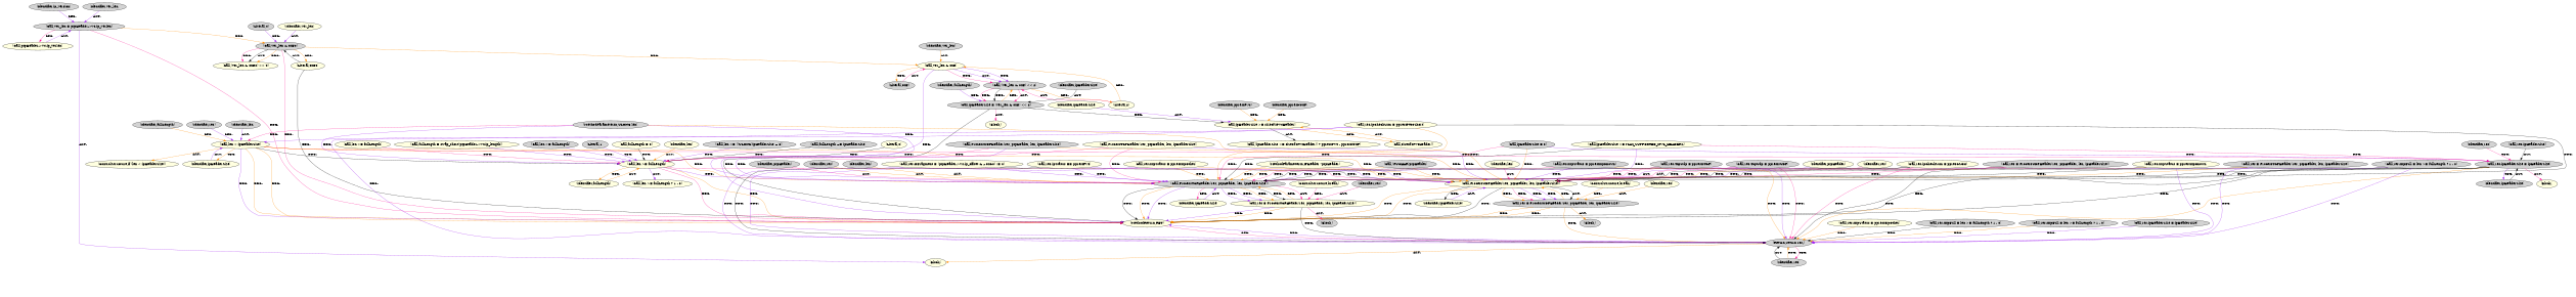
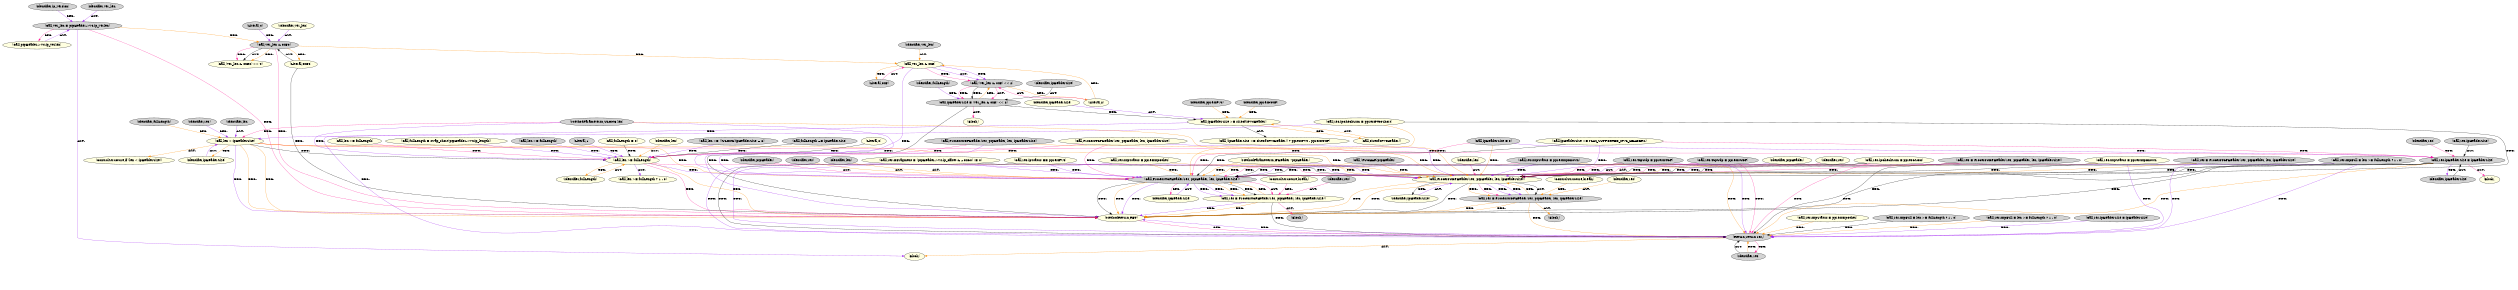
  digraph {
    node [fillcolor=lightgrey style=filled]
    edge [color=darkorange]
    n1 [fillcolor=lightyellow label="(Call,ipHeaderSize >= sizeof(IPv4Header))"]
    n2 [fillcolor=lightyellow label="(Call,len < ipHeaderSize)"]
    n3 [fillcolor=lightyellow label="(Call,sizeof(IPv4Header))"]
    n4 [fillcolor=lightyellow label="(Call,(ipHeaderSize >= sizeof(IPv4Header)) ? ppresIPV4 : ppresNotIP)"]
    n5 [fillcolor=lightyellow label="(MethodReturn,RET)"]
    n6 [label="(Call,res.ipHeaderSize = ipHeaderSize)"]
    n7 [label="(Call,ProcessTCPHeader(res, pIpHeader, len, ipHeaderSize))"]
    n8 [fillcolor=lightyellow label="(Call,ProcessUDPHeader(res, pIpHeader, len, ipHeaderSize))"]
    n9 [fillcolor=lightyellow label="(Call,len >= fullLength)"]
    n10 [fillcolor=lightyellow label="(Identifier,ipHeaderSize)"]
    n11 [fillcolor=lightyellow label="(ControlStructure,if (len < ipHeaderSize))"]
    n12 [label="(Call,ipHeaderSize = (ver_len & 0xF) << 2)"]
    n13 [label="(Call,(ver_len & 0xF) << 2)"]
    n14 [fillcolor=lightyellow label="(Block,)"]
    n15 [fillcolor=lightyellow label="(Literal,2)"]
    n16 [label="(Return,return res;)"]
    n17 [fillcolor=lightyellow label="(Call,ver_len & 0xF)"]
    n18 [label="(Literal,0xF)"]
    n19 [label="(Call,ver_len & 0xF0)"]
    n20 [fillcolor=lightyellow label="(Literal,0xF0)"]
    n21 [fillcolor=lightyellow label="(Call,(ver_len & 0xF0) >> 4)"]
    n22 [label="(Call,ver_len = pIpHeader->v4.ip_verlen)"]
    n23 [fillcolor=lightyellow label="(Block,)"]
    n24 [fillcolor=lightyellow label="(Call,pIpHeader->v4.ip_verlen)"]
    n25 [fillcolor=lightyellow label="(Block,)"]
    n26 [label="(Identifier,ipHeaderSize)"]
    n27 [fillcolor=lightyellow label="(Call,res = ProcessTCPHeader(res, pIpHeader, len, ipHeaderSize))"]
    n28 [fillcolor=lightyellow label="(Identifier,ipHeaderSize)"]
    n29 [label="(Call,res = ProcessUDPHeader(res, pIpHeader, len, ipHeaderSize))"]
    n30 [fillcolor=lightyellow label="(Identifier,ipHeaderSize)"]
    n31 [fillcolor=lightyellow label="(Call,len >= fullLength ? 1 : 0)"]
    n32 [fillcolor=lightyellow label="(Identifier,fullLength)"]
    n33 [label="(Identifier,res)"]
    n34 [label="(Block,)"]
    n35 [label="(Block,)"]
    n36 [label="(Literal,4)"]
    n37 [fillcolor=lightyellow label="(Call,res.xxpStatus = ppresXxpOther)"]
    n38 [fillcolor=lightyellow label="(Call,res.ipCheckSum = ppresIPTooShort)"]
    n39 [label="(Call,len >= ((ULONG)ipHeaderSize + 8))"]
    n40 [label="(Call,res.xxpFull = len >= fullLength ? 1 : 0)"]
    n41 [label="(Call,fullLength += ipHeaderSize)"]
    n42 [fillcolor=lightyellow label="(Literal,0)"]
    n43 [label="(Call,res.TcpUdp = ppresIsUDP)"]
    n44 [label="(Identifier,res)"]
    n45 [label="(Call,res.xxpFull = len >= fullLength ? 1 : 0)"]
    n46 [fillcolor=lightyellow label="(Identifier,len)"]
    n47 [label="(Identifier,pIpHeader)"]
    n48 [label="(Identifier,ipHeaderSize)"]
    n49 [fillcolor=lightyellow label="(Call,ProcessTCPHeader(res, pIpHeader, len, ipHeaderSize))"]
    n50 [fillcolor=lightyellow label="(Call,len >= fullLength)"]
    n51 [fillcolor=lightyellow label="(ControlStructure,break;)"]
    n52 [label="(Identifier,fullLength)"]
    n53 [fillcolor=lightyellow label="(Call,fullLength = swap_short(pIpHeader->v4.ip_length))"]
    n54 [label="(Call,res.ipHeaderSize)"]
    n55 [fillcolor=lightyellow label="(Call,res.IsFragment = (pIpHeader->v4.ip_offset & ~0xC0) != 0)"]
    n56 [label="(Call,len >= fullLength)"]
    n57 [label="(Call,ipHeaderSize = 0)"]
    n58 [label="(Identifier,res)"]
    n59 [fillcolor=lightyellow label="(Identifier,ipHeaderSize)"]
    n60 [fillcolor=lightyellow label="(Call,res.xxpStatus = ppresXxpOther)"]
    n61 [label="(Call,res.ipHeaderSize = ipHeaderSize)"]
    n62 [label="(Identifier,ppresIPV4)"]
    n63 [label="(Call,res = ProcessUDPHeader(res, pIpHeader, len, ipHeaderSize))"]
    n64 [fillcolor=lightyellow label="(Identifier,pIpHeader)"]
    n65 [label="(Identifier,ver_len)"]
    n66 [label="(Identifier,ip_version)"]
    n67 [fillcolor=lightyellow label="(Call,res.ipStatus == ppresIPV4)"]
    n68 [fillcolor=lightyellow label="(Call,res.xxpStatus = ppresXxpKnown)"]
    n69 [label="(Literal,1)"]
    n70 [fillcolor=lightyellow label="(ControlStructure,break;)"]
    n71 [label="(Identifier,res)"]
    n72 [label="(Identifier,len)"]
    n73 [fillcolor=lightyellow label="(Call,fullLength = 0)"]
    n74 [fillcolor=lightyellow label="(Identifier,res)"]
    n75 [label="(Call,(PUCHAR)pIpHeader)"]
    n76 [label="(Identifier,len)"]
    n77 [label="(Identifier,ppresNotIP)"]
    n78 [label="(Call,res = ProcessTCPHeader(res, pIpHeader, len, ipHeaderSize))"]
    n79 [label="(Call,res.xxpFull = len >= fullLength ? 1 : 0)"]
    n80 [fillcolor=lightyellow label="(Identifier,len)"]
    n81 [label="(MethodParameterIn,ULONG len)"]
    n82 [label="(Call,res.xxpStatus = ppresXxpKnown)"]
    n83 [fillcolor=lightyellow label="(MethodParameterIn,IPHeader *pIpHeader)"]
    n84 [fillcolor=lightyellow label="(Identifier,ver_len)"]
    n85 [fillcolor=lightyellow label="(Call,ipHeaderSize <= MAX_SUPPORTED_IPV6_HEADERS)"]
    n86 [label="(Identifier,res)"]
    n87 [label="(Identifier,ver_len)"]
    n88 [label="(Call,res.TcpUdp = ppresIsTCP)"]
    n89 [label="(Identifier,fullLength)"]
    n90 [label="(Call,ProcessUDPHeader(res, pIpHeader, len, ipHeaderSize))"]
    n91 [fillcolor=lightyellow label="(Identifier,res)"]
    n92 [fillcolor=lightyellow label="(Call,res.ipCheckSum = ppresCSOK)"]
-   n38 -> n2 [color=purple label="DDG: "]
+   n1 -> n2 [color=purple label="DDG: "]
    n1 -> n3 [label="CFG: "]
    n1 -> n4 [color=black label="AST: "]
    n2 -> n5 [label="DDG: "]
    n2 -> n5 [label="DDG: "]
    n2 -> n5 [color=purple label="DDG: "]
    n2 -> n6 [color=deeppink label="DDG: "]
    n2 -> n7 [label="DDG: "]
    n2 -> n8 [label="DDG: "]
    n2 -> n9 [color=black label="DDG: "]
    n2 -> n10 [label="CFG: "]
    n2 -> n11 [label="AST: "]
    n3 -> n1 [label="AST: "]
    n5 -> n16 [color=deeppink label="CFG: "]
    n6 -> n5 [color=black label="DDG: "]
    n6 -> n5 [color=black label="DDG: "]
    n6 -> n7 [color=black label="DDG: "]
    n6 -> n8 [color=black label="DDG: "]
    n6 -> n16 [label="DDG: "]
    n6 -> n25 [color=deeppink label="AST: "]
    n6 -> n26 [color=purple label="CFG: "]
    n7 -> n5 [color=black label="DDG: "]
    n7 -> n5 [label="DDG: "]
    n7 -> n5 [color=purple label="DDG: "]
    n7 -> n27 [color=deeppink label="AST: "]
    n7 -> n27 [color=purple label="DDG: "]
    n7 -> n27 [color=purple label="DDG: "]
    n7 -> n27 [label="DDG: "]
    n7 -> n27 [color=black label="DDG: "]
    n7 -> n28 [color=deeppink label="CFG: "]
    n8 -> n5 [label="DDG: "]
    n8 -> n5 [color=black label="DDG: "]
    n8 -> n5 [label="DDG: "]
    n8 -> n29 [color=black label="AST: "]
    n8 -> n29 [label="DDG: "]
    n8 -> n29 [color=deeppink label="DDG: "]
    n8 -> n29 [color=purple label="DDG: "]
    n8 -> n29 [color=purple label="DDG: "]
    n8 -> n30 [color=black label="CFG: "]
    n9 -> n5 [label="DDG: "]
    n9 -> n5 [color=deeppink label="DDG: "]
    n9 -> n7 [color=purple label="DDG: "]
    n9 -> n8 [color=deeppink label="DDG: "]
    n9 -> n31 [color=purple label="AST: "]
    n9 -> n32 [label="CFG: "]
    n10 -> n2 [color=purple label="AST: "]
    n12 -> n1 [color=black label="DDG: "]
    n12 -> n5 [color=black label="DDG: "]
    n12 -> n13 [label="CFG: "]
    n12 -> n14 [color=deeppink label="AST: "]
    n13 -> n12 [color=deeppink label="AST: "]
    n13 -> n12 [color=deeppink label="DDG: "]
    n13 -> n12 [color=black label="DDG: "]
    n13 -> n15 [label="CFG: "]
    n15 -> n13 [color=deeppink label="AST: "]
    n15 -> n17 [label="CFG: "]
    n16 -> n5 [color=purple label="DDG: "]
    n16 -> n23 [label="AST: "]
    n16 -> n33 [color=deeppink label="CFG: "]
    n17 -> n5 [color=purple label="DDG: "]
    n17 -> n13 [color=purple label="AST: "]
    n17 -> n13 [color=purple label="DDG: "]
    n17 -> n13 [color=deeppink label="DDG: "]
    n17 -> n18 [label="CFG: "]
    n18 -> n17 [color=deeppink label="AST: "]
    n19 -> n5 [color=deeppink label="DDG: "]
    n19 -> n17 [label="DDG: "]
    n19 -> n20 [label="CFG: "]
    n19 -> n21 [color=black label="AST: "]
    n19 -> n21 [label="DDG: "]
    n19 -> n21 [color=deeppink label="DDG: "]
    n20 -> n5 [color=black label="DDG: "]
    n20 -> n19 [color=black label="AST: "]
    n22 -> n5 [color=deeppink label="DDG: "]
    n22 -> n19 [label="DDG: "]
    n22 -> n23 [color=purple label="AST: "]
    n22 -> n24 [color=deeppink label="CFG: "]
    n24 -> n22 [color=purple label="AST: "]
    n26 -> n6 [color=black label="AST: "]
    n27 -> n5 [color=purple label="DDG: "]
    n27 -> n5 [label="DDG: "]
    n27 -> n7 [label="CFG: "]
    n27 -> n16 [color=black label="DDG: "]
    n27 -> n34 [color=deeppink label="AST: "]
    n28 -> n7 [color=purple label="AST: "]
    n29 -> n5 [label="DDG: "]
    n29 -> n5 [label="DDG: "]
    n29 -> n8 [label="CFG: "]
    n29 -> n16 [label="DDG: "]
    n29 -> n35 [label="AST: "]
    n30 -> n8 [color=purple label="AST: "]
    n32 -> n9 [label="AST: "]
    n33 -> n16 [color=black label="AST: "]
    n33 -> n16 [label="DDG: "]
    n36 -> n19 [color=purple label="CFG: "]
    n37 -> n16 [label="DDG: "]
    n38 -> n7 [label="DDG: "]
    n38 -> n8 [color=black label="DDG: "]
    n38 -> n16 [color=purple label="DDG: "]
    n39 -> n9 [color=purple label="DDG: "]
    n40 -> n16 [color=black label="DDG: "]
    n41 -> n9 [color=black label="DDG: "]
    n42 -> n9 [color=black label="CFG: "]
    n43 -> n7 [color=purple label="DDG: "]
    n43 -> n8 [color=deeppink label="DDG: "]
    n43 -> n16 [color=deeppink label="DDG: "]
    n44 -> n2 [color=purple label="CFG: "]
    n45 -> n16 [label="DDG: "]
    n46 -> n8 [color=deeppink label="AST: "]
    n47 -> n7 [color=deeppink label="AST: "]
    n48 -> n12 [color=black label="AST: "]
    n49 -> n7 [color=deeppink label="DDG: "]
    n49 -> n8 [color=purple label="DDG: "]
    n49 -> n9 [color=deeppink label="DDG: "]
    n50 -> n9 [color=deeppink label="DDG: "]
    n51 -> n27 [color=deeppink label="CFG: "]
    n52 -> n12 [color=purple label="CFG: "]
    n53 -> n9 [color=purple label="DDG: "]
    n54 -> n6 [color=black label="AST: "]
    n55 -> n7 [color=purple label="DDG: "]
    n55 -> n8 [color=black label="DDG: "]
    n55 -> n16 [color=purple label="DDG: "]
    n56 -> n9 [color=purple label="DDG: "]
    n57 -> n6 [color=purple label="DDG: "]
    n57 -> n7 [color=deeppink label="DDG: "]
    n57 -> n8 [label="DDG: "]
    n58 -> n7 [label="AST: "]
    n59 -> n1 [color=purple label="AST: "]
    n60 -> n7 [label="DDG: "]
    n60 -> n8 [label="DDG: "]
    n60 -> n16 [color=purple label="DDG: "]
    n61 -> n16 [color=purple label="DDG: "]
    n62 -> n1 [label="CFG: "]
    n63 -> n7 [color=deeppink label="DDG: "]
    n63 -> n8 [color=deeppink label="DDG: "]
    n63 -> n16 [color=black label="DDG: "]
    n64 -> n8 [color=purple label="AST: "]
    n65 -> n17 [label="AST: "]
    n66 -> n22 [color=purple label="CFG: "]
    n67 -> n7 [color=purple label="DDG: "]
    n67 -> n8 [color=purple label="DDG: "]
    n67 -> n16 [color=black label="DDG: "]
    n68 -> n7 [label="DDG: "]
    n68 -> n8 [color=black label="DDG: "]
    n68 -> n16 [color=purple label="DDG: "]
    n69 -> n9 [color=purple label="CFG: "]
    n70 -> n29 [label="CFG: "]
    n71 -> n27 [color=deeppink label="AST: "]
    n72 -> n7 [label="AST: "]
    n73 -> n9 [color=black label="DDG: "]
    n74 -> n29 [label="AST: "]
    n75 -> n7 [label="DDG: "]
    n75 -> n8 [label="DDG: "]
    n76 -> n2 [color=purple label="AST: "]
    n77 -> n1 [label="CFG: "]
    n78 -> n7 [color=black label="DDG: "]
    n78 -> n8 [label="DDG: "]
    n78 -> n16 [color=purple label="DDG: "]
    n79 -> n7 [color=purple label="DDG: "]
    n79 -> n8 [color=black label="DDG: "]
    n79 -> n16 [color=purple label="DDG: "]
    n80 -> n9 [label="AST: "]
    n81 -> n2 [color=deeppink label="DDG: "]
    n81 -> n7 [color=purple label="DDG: "]
    n81 -> n8 [label="DDG: "]
    n81 -> n9 [color=purple label="DDG: "]
    n82 -> n7 [color=deeppink label="DDG: "]
    n82 -> n8 [color=purple label="DDG: "]
    n82 -> n16 [label="DDG: "]
    n83 -> n7 [label="DDG: "]
    n83 -> n8 [color=purple label="DDG: "]
    n84 -> n19 [color=purple label="AST: "]
    n85 -> n6 [color=deeppink label="DDG: "]
    n85 -> n7 [color=black label="DDG: "]
    n85 -> n8 [color=purple label="DDG: "]
    n86 -> n6 [color=deeppink label="CFG: "]
    n87 -> n22 [color=purple label="AST: "]
    n88 -> n7 [color=black label="DDG: "]
    n88 -> n8 [color=deeppink label="DDG: "]
    n88 -> n16 [color=purple label="DDG: "]
    n89 -> n2 [label="CFG: "]
    n90 -> n7 [color=purple label="DDG: "]
    n90 -> n8 [label="DDG: "]
    n90 -> n9 [color=deeppink label="DDG: "]
    n91 -> n8 [color=deeppink label="AST: "]
    n92 -> n7 [color=black label="DDG: "]
    n92 -> n8 [color=black label="DDG: "]
    n92 -> n16 [color=deeppink label="DDG: "]
  }
